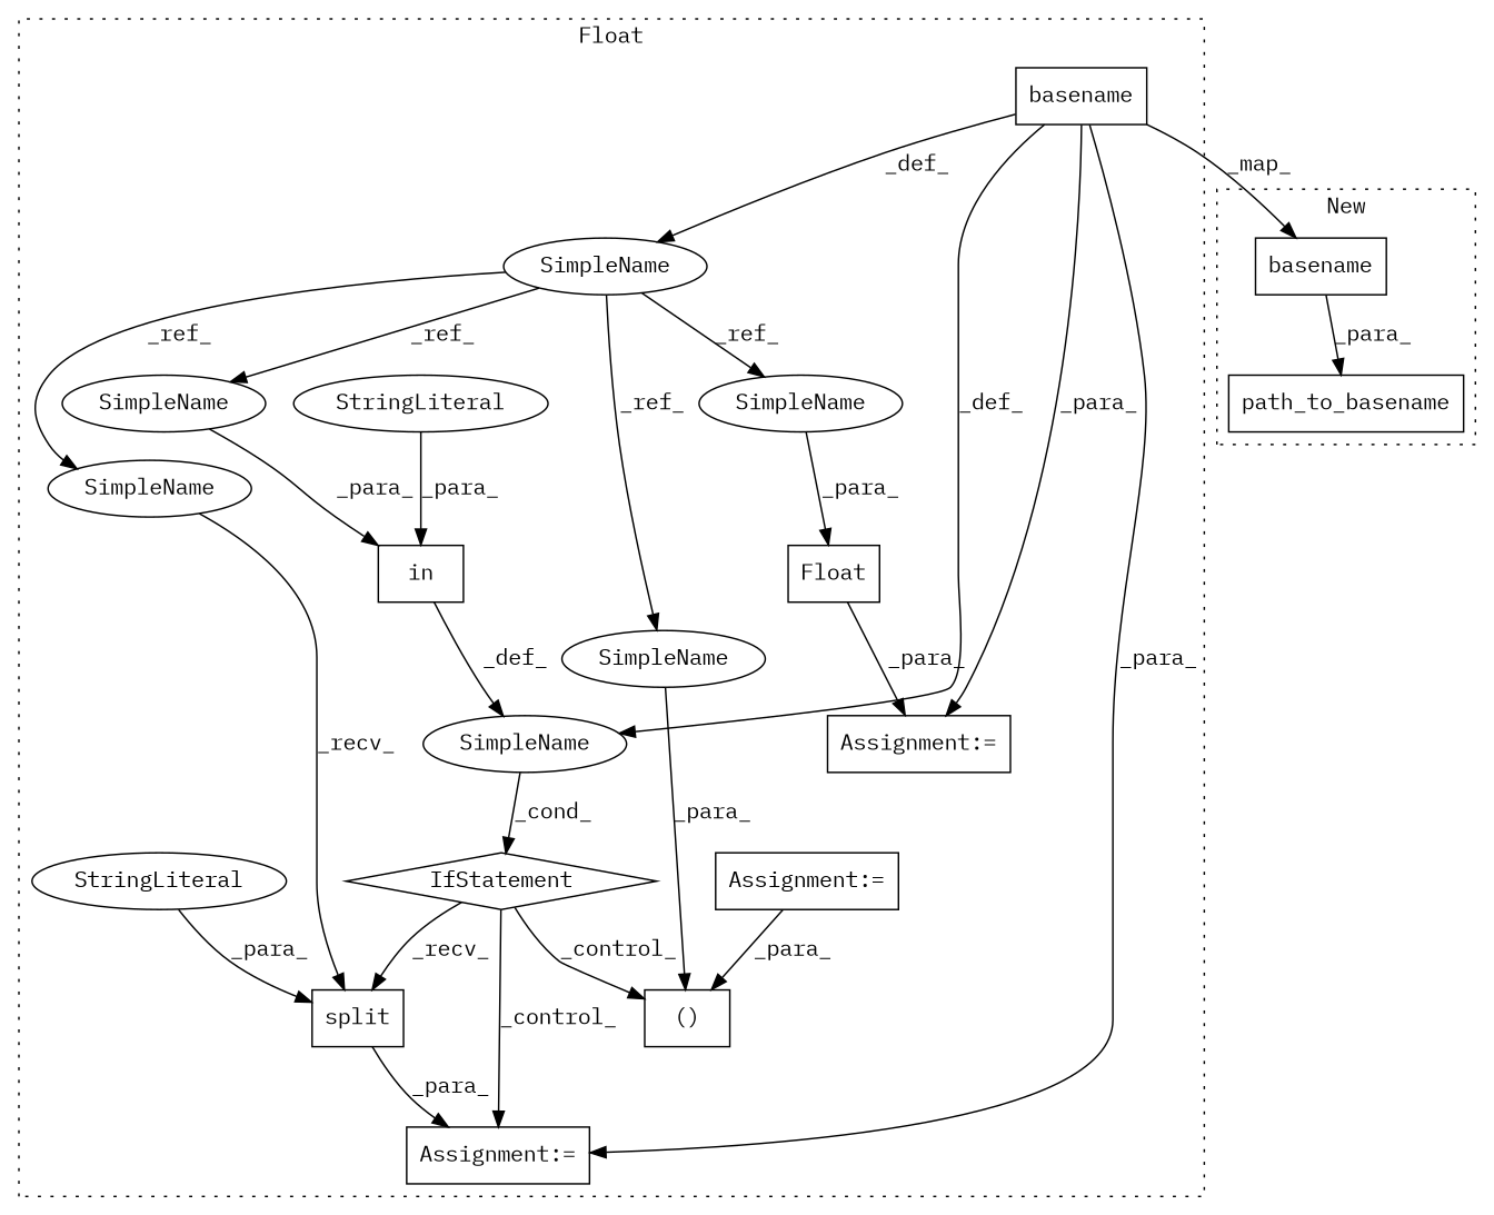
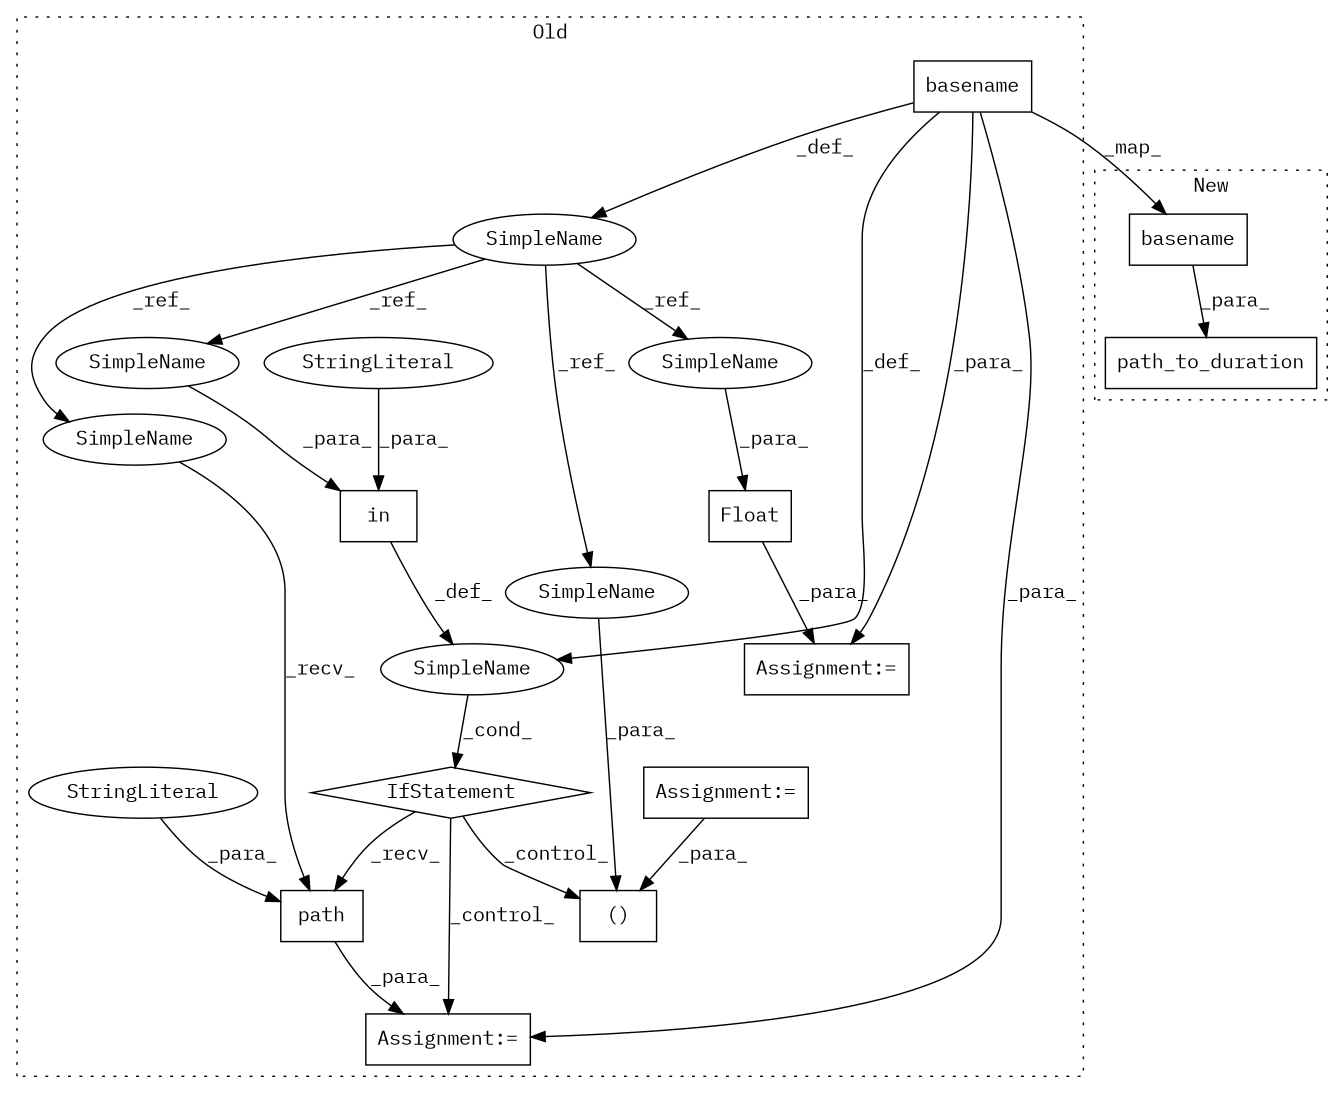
  digraph {
    fontname="IBM Plex Mono"
    node [a=42 fontname="IBM Plex Mono" l=8 s=5593 shape=box]
    edge [fontname="IBM Plex Mono"]
    n1 [a=32 l="6,1" label=Float s="5740,5754"]
    n2 [a=32 l="9,1" label=basename s="5560,5578"]
    n3 [a=106 l=33 label="()" s=5625]
-   n4 [a=32 l="6,1" label=split s="5669,5678"]
+   n4 [a=32 l="6,1" label=path s="5669,5678"]
    n5 [a=105 l=15 label=in]
    n6 [a=25 l="8,2" label=IfStatement s="5585,5608" shape=diamond]
    n7 [label=SimpleName s=5543 shape=ellipse]
    n8 [label=SimpleName shape=ellipse l="" s=""]
    n9 [a=7 l=1 label="Assignment:=" s=5739]
    n10 [a=7 l=2 label="Assignment:=" s=5658]
    n11 [a=7 l=1 label="Assignment:=" s=5532]
    n12 [a=45 l=3 label=StringLiteral shape=ellipse]
    n13 [a=45 l=3 label=StringLiteral s=5675 shape=ellipse]
    n14 [label=SimpleName s=5746 shape=ellipse]
    n15 [label=SimpleName s=5660 shape=ellipse]
    n16 [label=SimpleName s=5650 shape=ellipse]
    n17 [label=SimpleName s=5600 shape=ellipse]
-   n18 [a=32 l="17,1" label=path_to_basename s="13779,13823"]
+   n18 [a=32 l="17,1" label=path_to_duration s="13779,13823"]
    n19 [a=32 l="9,1" label=basename s="13804,13822"]
    subgraph cluster_1 {
-     label=Float
+     label=Old
      style=dotted
      n1
      n2
      n3
      n4
      n5
      n6
      n7
      n8
      n9
      n10
      n11
      n12
      n13
      n14
      n15
      n16
      n17
    }
    subgraph cluster_2 {
      label=New
      style=dotted
      n18
      n19
    }
    n1 -> n9 [label=_para_]
    n2 -> n7 [label=_def_]
    n2 -> n8 [label=_def_]
    n2 -> n9 [label=_para_]
    n2 -> n10 [label=_para_]
    n2 -> n19 [label=_map_]
    n4 -> n10 [label=_para_]
    n5 -> n8 [label=_def_]
    n6 -> n3 [label=_control_]
    n6 -> n4 [label=_recv_]
    n6 -> n10 [label=_control_]
    n7 -> n14 [label=_ref_]
    n7 -> n15 [label=_ref_]
    n7 -> n16 [label=_ref_]
    n7 -> n17 [label=_ref_]
    n8 -> n6 [label=_cond_]
    n11 -> n3 [label=_para_]
    n12 -> n5 [label=_para_]
    n13 -> n4 [label=_para_]
    n14 -> n1 [label=_para_]
    n15 -> n4 [label=_recv_]
    n16 -> n3 [label=_para_]
    n17 -> n5 [label=_para_]
    n19 -> n18 [label=_para_]
  }
